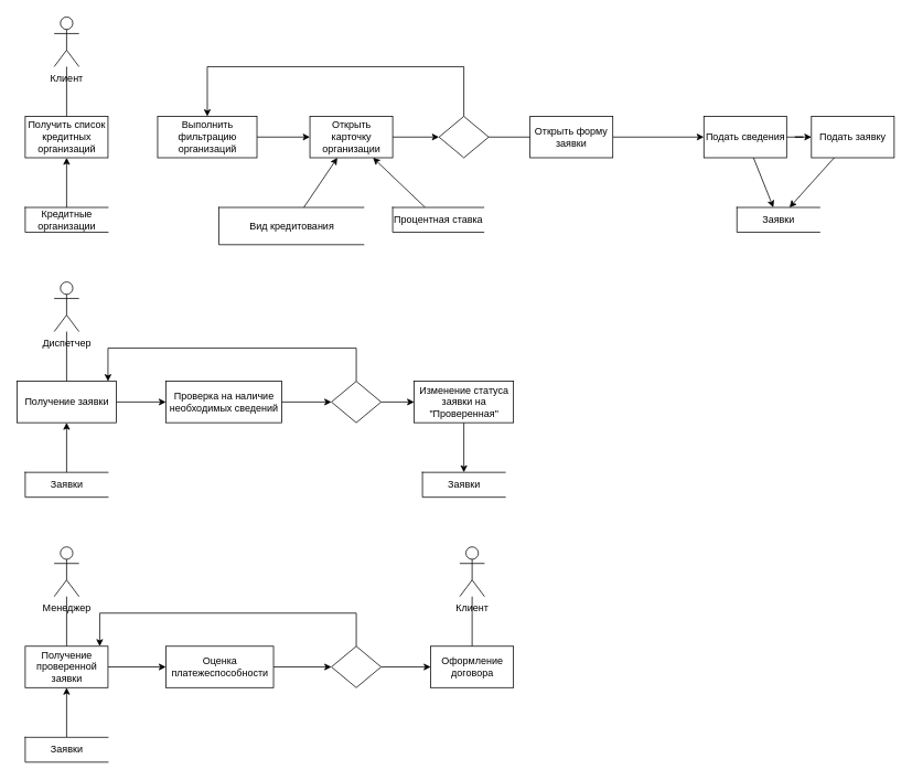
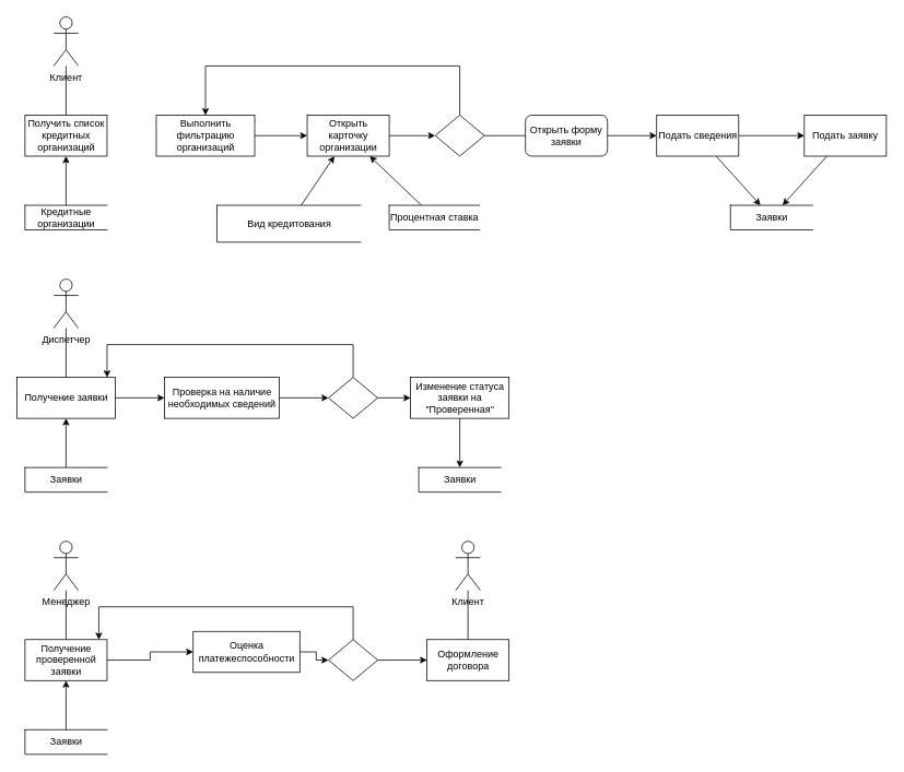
  <mxCell id="0" />
  <mxCell id="1" parent="0" />
  <mxCell id="2" style="edgeStyle=orthogonalEdgeStyle;rounded=0;orthogonalLoop=1;jettySize=auto;html=1;endArrow=none;endFill=0;" parent="1" source="3" target="4" edge="1"><mxGeometry relative="1" as="geometry" /></mxCell>
  <mxCell id="3" value="Клиент" style="shape=umlActor;verticalLabelPosition=bottom;verticalAlign=top;html=1;outlineConnect=0;" parent="1" vertex="1"><mxGeometry x="65" y="20" width="30" height="60" as="geometry" /></mxCell>
  <mxCell id="4" value="Получить список&lt;br&gt;кредитных&lt;br&gt;организаций" style="html=1;dashed=0;whitespace=wrap;" parent="1" vertex="1"><mxGeometry x="30" y="140" width="100" height="50" as="geometry" /></mxCell>
  <mxCell id="5" style="edgeStyle=orthogonalEdgeStyle;rounded=0;orthogonalLoop=1;jettySize=auto;html=1;endArrow=classic;endFill=1;" parent="1" source="6" target="4" edge="1"><mxGeometry relative="1" as="geometry" /></mxCell>
  <mxCell id="6" value="Кредитные&lt;br&gt;организации" style="html=1;dashed=0;whitespace=wrap;shape=partialRectangle;right=0;" parent="1" vertex="1"><mxGeometry x="30" y="250" width="100" height="30" as="geometry" /></mxCell>
  <mxCell id="7" style="edgeStyle=orthogonalEdgeStyle;rounded=0;orthogonalLoop=1;jettySize=auto;html=1;endArrow=classic;endFill=1;" parent="1" source="8" target="10" edge="1"><mxGeometry relative="1" as="geometry" /></mxCell>
  <mxCell id="8" value="Выполнить&lt;br&gt;фильтрацию&lt;br&gt;организаций" style="html=1;dashed=0;whitespace=wrap;" parent="1" vertex="1"><mxGeometry x="190" y="140" width="120" height="50" as="geometry" /></mxCell>
  <mxCell id="9" style="edgeStyle=orthogonalEdgeStyle;rounded=0;orthogonalLoop=1;jettySize=auto;html=1;endFill=1;" parent="1" source="10" target="17" edge="1"><mxGeometry relative="1" as="geometry" /></mxCell>
  <mxCell id="10" value="Открыть&lt;br&gt;карточку&lt;br&gt;организации" style="html=1;dashed=0;whitespace=wrap;" parent="1" vertex="1"><mxGeometry x="374" y="140" width="100" height="50" as="geometry" /></mxCell>
  <mxCell id="11" style="rounded=0;orthogonalLoop=1;jettySize=auto;html=1;endArrow=classic;endFill=1;" parent="1" source="12" target="10" edge="1"><mxGeometry relative="1" as="geometry" /></mxCell>
  <mxCell id="12" value="Вид кредитования" style="html=1;dashed=0;whitespace=wrap;shape=partialRectangle;right=0;" parent="1" vertex="1"><mxGeometry x="264" y="250" width="175" height="45" as="geometry" /></mxCell>
  <mxCell id="13" style="edgeStyle=none;rounded=0;orthogonalLoop=1;jettySize=auto;html=1;endArrow=classic;endFill=1;" parent="1" source="14" target="10" edge="1"><mxGeometry relative="1" as="geometry" /></mxCell>
  <mxCell id="14" value="Процентная ставка" style="html=1;dashed=0;whitespace=wrap;shape=partialRectangle;right=0;" parent="1" vertex="1"><mxGeometry x="474" y="250" width="110" height="30" as="geometry" /></mxCell>
  <mxCell id="15" style="edgeStyle=orthogonalEdgeStyle;rounded=0;orthogonalLoop=1;jettySize=auto;html=1;endFill=1;startArrow=none;" parent="1" source="21" target="20" edge="1"><mxGeometry relative="1" as="geometry" /></mxCell>
  <mxCell id="16" style="edgeStyle=orthogonalEdgeStyle;rounded=0;orthogonalLoop=1;jettySize=auto;html=1;" parent="1" source="17" target="8" edge="1"><mxGeometry relative="1" as="geometry"><Array as="points"><mxPoint x="560" y="80" /><mxPoint x="250" y="80" /></Array></mxGeometry></mxCell>
  <mxCell id="17" value="" style="shape=rhombus;html=1;dashed=0;whitespace=wrap;perimeter=rhombusPerimeter;" parent="1" vertex="1"><mxGeometry x="530" y="140" width="60" height="50" as="geometry" /></mxCell>
  <mxCell id="18" value="" style="edgeStyle=orthogonalEdgeStyle;rounded=0;orthogonalLoop=1;jettySize=auto;html=1;" parent="1" source="20" target="24" edge="1"><mxGeometry relative="1" as="geometry" /></mxCell>
  <mxCell id="19" style="rounded=0;orthogonalLoop=1;jettySize=auto;html=1;" parent="1" source="20" target="27" edge="1"><mxGeometry relative="1" as="geometry" /></mxCell>
- <mxCell id="20" value="Подать сведения" style="html=1;dashed=0;whitespace=wrap;" parent="1" vertex="1"><mxGeometry x="850" y="140" width="100" height="50" as="geometry" /></mxCell>
- <mxCell id="21" value="Открыть форму заявки" style="rounded=0;whiteSpace=wrap;html=1;" parent="1" vertex="1"><mxGeometry x="640" y="140" width="100" height="50" as="geometry" /></mxCell>
+ <mxCell id="20" value="Подать сведения" style="html=1;dashed=0;whitespace=wrap;" parent="1" vertex="1"><mxGeometry x="800" y="140" width="100" height="50" as="geometry" /></mxCell>
+ <mxCell id="21" value="Открыть форму заявки" style="whiteSpace=wrap;html=1;rounded=1;" parent="1" vertex="1"><mxGeometry x="640" y="140" width="100" height="50" as="geometry" /></mxCell>
  <mxCell id="22" value="" style="edgeStyle=orthogonalEdgeStyle;rounded=0;orthogonalLoop=1;jettySize=auto;html=1;endFill=1;endArrow=none;" parent="1" source="17" target="21" edge="1"><mxGeometry relative="1" as="geometry"><mxPoint x="590" y="165" as="sourcePoint" /><mxPoint x="800" y="165" as="targetPoint" /></mxGeometry></mxCell>
  <mxCell id="23" style="rounded=0;orthogonalLoop=1;jettySize=auto;html=1;" parent="1" source="24" target="27" edge="1"><mxGeometry relative="1" as="geometry" /></mxCell>
  <mxCell id="24" value="Подать заявку" style="whiteSpace=wrap;html=1;dashed=0;" parent="1" vertex="1"><mxGeometry x="980" y="140" width="100" height="50" as="geometry" /></mxCell>
  <mxCell id="25" value="" style="edgeStyle=orthogonalEdgeStyle;rounded=0;orthogonalLoop=1;jettySize=auto;html=1;endArrow=none;endFill=0;" parent="1" source="26" target="29" edge="1"><mxGeometry relative="1" as="geometry"><mxPoint x="80" y="480" as="targetPoint" /></mxGeometry></mxCell>
  <mxCell id="26" value="Диспетчер" style="shape=umlActor;verticalLabelPosition=bottom;verticalAlign=top;html=1;outlineConnect=0;" parent="1" vertex="1"><mxGeometry x="65" y="340" width="30" height="60" as="geometry" /></mxCell>
  <mxCell id="27" value="Заявки" style="html=1;dashed=0;whitespace=wrap;shape=partialRectangle;right=0;" parent="1" vertex="1"><mxGeometry x="890" y="250" width="100" height="30" as="geometry" /></mxCell>
  <mxCell id="28" style="edgeStyle=orthogonalEdgeStyle;rounded=0;orthogonalLoop=1;jettySize=auto;html=1;" parent="1" source="29" target="33" edge="1"><mxGeometry relative="1" as="geometry" /></mxCell>
  <mxCell id="29" value="Получение заявки" style="html=1;dashed=0;whitespace=wrap;" parent="1" vertex="1"><mxGeometry x="20" y="460" width="120" height="50" as="geometry" /></mxCell>
  <mxCell id="30" style="edgeStyle=orthogonalEdgeStyle;rounded=0;orthogonalLoop=1;jettySize=auto;html=1;" parent="1" source="31" target="29" edge="1"><mxGeometry relative="1" as="geometry" /></mxCell>
  <mxCell id="31" value="Заявки" style="html=1;dashed=0;whitespace=wrap;shape=partialRectangle;right=0;" parent="1" vertex="1"><mxGeometry x="30" y="570" width="100" height="30" as="geometry" /></mxCell>
  <mxCell id="32" style="edgeStyle=orthogonalEdgeStyle;rounded=0;orthogonalLoop=1;jettySize=auto;html=1;" parent="1" source="33" target="36" edge="1"><mxGeometry relative="1" as="geometry" /></mxCell>
  <mxCell id="33" value="Проверка на наличие&lt;br&gt;необходимых сведений" style="html=1;dashed=0;whitespace=wrap;" parent="1" vertex="1"><mxGeometry x="200" y="460" width="140" height="50" as="geometry" /></mxCell>
  <mxCell id="34" style="edgeStyle=orthogonalEdgeStyle;rounded=0;orthogonalLoop=1;jettySize=auto;html=1;" parent="1" source="36" target="29" edge="1"><mxGeometry relative="1" as="geometry"><Array as="points"><mxPoint x="430" y="420" /><mxPoint x="130" y="420" /></Array></mxGeometry></mxCell>
  <mxCell id="35" style="edgeStyle=orthogonalEdgeStyle;rounded=0;orthogonalLoop=1;jettySize=auto;html=1;" parent="1" source="36" target="38" edge="1"><mxGeometry relative="1" as="geometry" /></mxCell>
  <mxCell id="36" value="" style="shape=rhombus;html=1;dashed=0;whitespace=wrap;perimeter=rhombusPerimeter;" parent="1" vertex="1"><mxGeometry x="400" y="460" width="60" height="50" as="geometry" /></mxCell>
  <mxCell id="37" style="edgeStyle=orthogonalEdgeStyle;rounded=0;orthogonalLoop=1;jettySize=auto;html=1;" parent="1" source="38" target="39" edge="1"><mxGeometry relative="1" as="geometry" /></mxCell>
  <mxCell id="38" value="Изменение статуса&lt;br&gt;заявки на&lt;br&gt;&quot;Проверенная&quot;" style="html=1;dashed=0;whitespace=wrap;" parent="1" vertex="1"><mxGeometry x="500" y="460" width="120" height="50" as="geometry" /></mxCell>
  <mxCell id="39" value="Заявки" style="html=1;dashed=0;whitespace=wrap;shape=partialRectangle;right=0;" parent="1" vertex="1"><mxGeometry x="510" y="570" width="100" height="30" as="geometry" /></mxCell>
  <mxCell id="40" style="edgeStyle=orthogonalEdgeStyle;rounded=0;orthogonalLoop=1;jettySize=auto;html=1;endArrow=none;endFill=0;" parent="1" source="41" target="43" edge="1"><mxGeometry relative="1" as="geometry" /></mxCell>
  <mxCell id="41" value="Менеджер" style="shape=umlActor;verticalLabelPosition=bottom;verticalAlign=top;html=1;outlineConnect=0;" parent="1" vertex="1"><mxGeometry x="65" y="660" width="30" height="60" as="geometry" /></mxCell>
  <mxCell id="42" style="edgeStyle=orthogonalEdgeStyle;rounded=0;orthogonalLoop=1;jettySize=auto;html=1;" parent="1" source="43" target="47" edge="1"><mxGeometry relative="1" as="geometry" /></mxCell>
  <mxCell id="43" value="Получение&lt;br&gt;проверенной&lt;br&gt;заявки" style="html=1;dashed=0;whitespace=wrap;" parent="1" vertex="1"><mxGeometry x="30" y="780" width="100" height="50" as="geometry" /></mxCell>
  <mxCell id="44" style="edgeStyle=orthogonalEdgeStyle;rounded=0;orthogonalLoop=1;jettySize=auto;html=1;" parent="1" source="45" target="43" edge="1"><mxGeometry relative="1" as="geometry" /></mxCell>
  <mxCell id="45" value="Заявки" style="html=1;dashed=0;whitespace=wrap;shape=partialRectangle;right=0;" parent="1" vertex="1"><mxGeometry x="30" y="890" width="100" height="30" as="geometry" /></mxCell>
  <mxCell id="46" style="edgeStyle=orthogonalEdgeStyle;rounded=0;orthogonalLoop=1;jettySize=auto;html=1;" parent="1" source="47" target="50" edge="1"><mxGeometry relative="1" as="geometry" /></mxCell>
- <mxCell id="47" value="Оценка&lt;br&gt;платежеспособности" style="html=1;dashed=0;whitespace=wrap;" parent="1" vertex="1"><mxGeometry x="200" y="780" width="130" height="50" as="geometry" /></mxCell>
+ <mxCell id="47" value="Оценка&lt;br&gt;платежеспособности" style="html=1;dashed=0;whitespace=wrap;" parent="1" vertex="1"><mxGeometry x="235" y="770" width="130" height="50" as="geometry" /></mxCell>
  <mxCell id="48" style="edgeStyle=orthogonalEdgeStyle;rounded=0;orthogonalLoop=1;jettySize=auto;html=1;" parent="1" source="50" target="43" edge="1"><mxGeometry relative="1" as="geometry"><Array as="points"><mxPoint x="430" y="740" /><mxPoint x="120" y="740" /></Array></mxGeometry></mxCell>
  <mxCell id="49" style="edgeStyle=orthogonalEdgeStyle;rounded=0;orthogonalLoop=1;jettySize=auto;html=1;endArrow=classic;endFill=1;" parent="1" source="50" target="51" edge="1"><mxGeometry relative="1" as="geometry" /></mxCell>
  <mxCell id="50" value="" style="shape=rhombus;html=1;dashed=0;whitespace=wrap;perimeter=rhombusPerimeter;" parent="1" vertex="1"><mxGeometry x="400" y="780" width="60" height="50" as="geometry" /></mxCell>
  <mxCell id="51" value="Оформление&lt;br&gt;договора" style="html=1;dashed=0;whitespace=wrap;" parent="1" vertex="1"><mxGeometry x="520" y="780" width="100" height="50" as="geometry" /></mxCell>
  <mxCell id="52" style="edgeStyle=orthogonalEdgeStyle;rounded=0;orthogonalLoop=1;jettySize=auto;html=1;endArrow=none;endFill=0;" parent="1" source="53" target="51" edge="1"><mxGeometry relative="1" as="geometry" /></mxCell>
  <mxCell id="53" value="Клиент" style="shape=umlActor;verticalLabelPosition=bottom;verticalAlign=top;html=1;outlineConnect=0;" parent="1" vertex="1"><mxGeometry x="555" y="660" width="30" height="60" as="geometry" /></mxCell>
